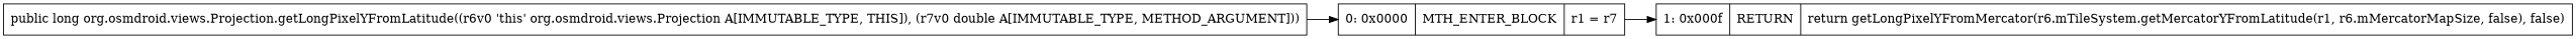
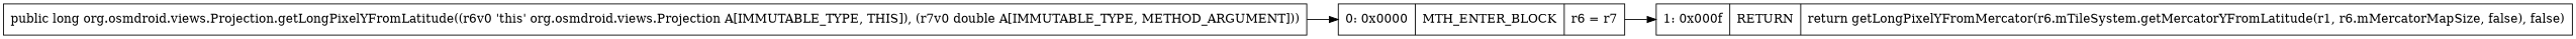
  digraph {
    rankdir=LR
    node [shape=record]
    edge [color=black]
-   n1 [label="{0\:\ 0x0000|MTH_ENTER_BLOCK\l|r1 = r7\l}"]
+   n1 [label="{0\:\ 0x0000|MTH_ENTER_BLOCK\l|r6 = r7\l}"]
    n2 [label="{1\:\ 0x000f|RETURN\l|return getLongPixelYFromMercator(r6.mTileSystem.getMercatorYFromLatitude(r1, r6.mMercatorMapSize, false), false)\l}"]
    n3 [label="{public long org.osmdroid.views.Projection.getLongPixelYFromLatitude((r6v0 'this' org.osmdroid.views.Projection A[IMMUTABLE_TYPE, THIS]), (r7v0 double A[IMMUTABLE_TYPE, METHOD_ARGUMENT])) }"]
    n1 -> n2
    n3 -> n1
  }
